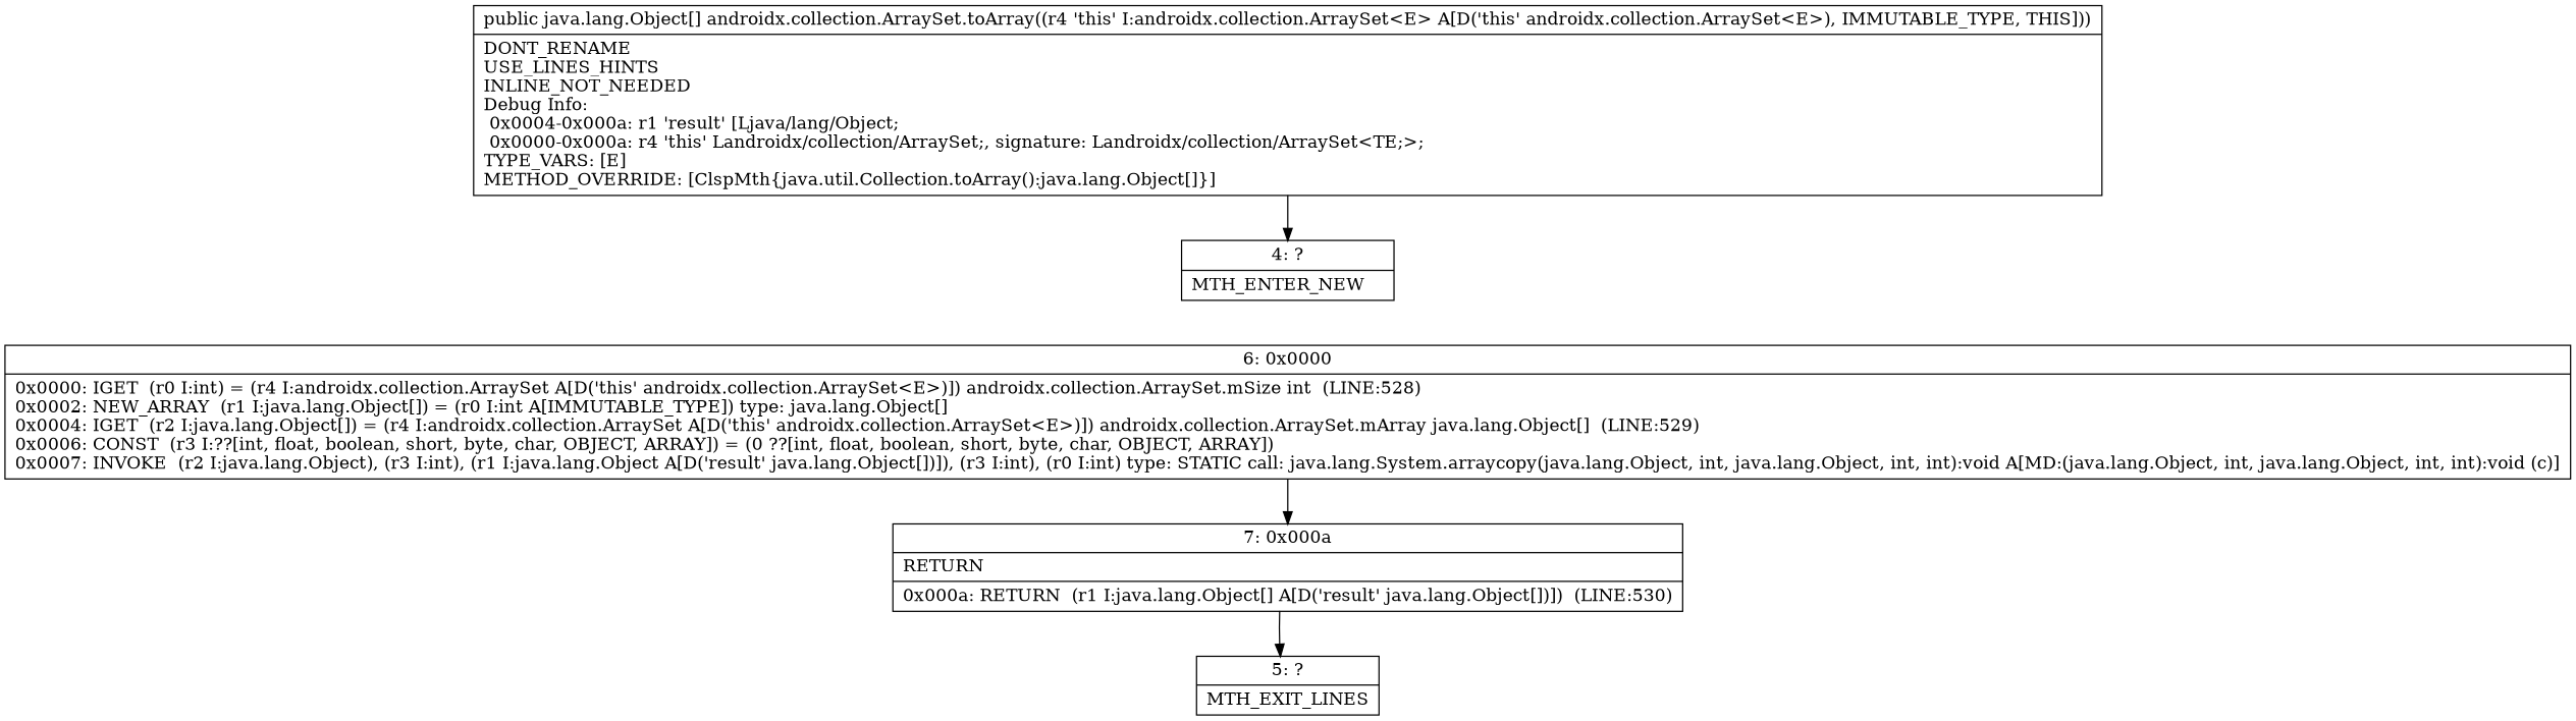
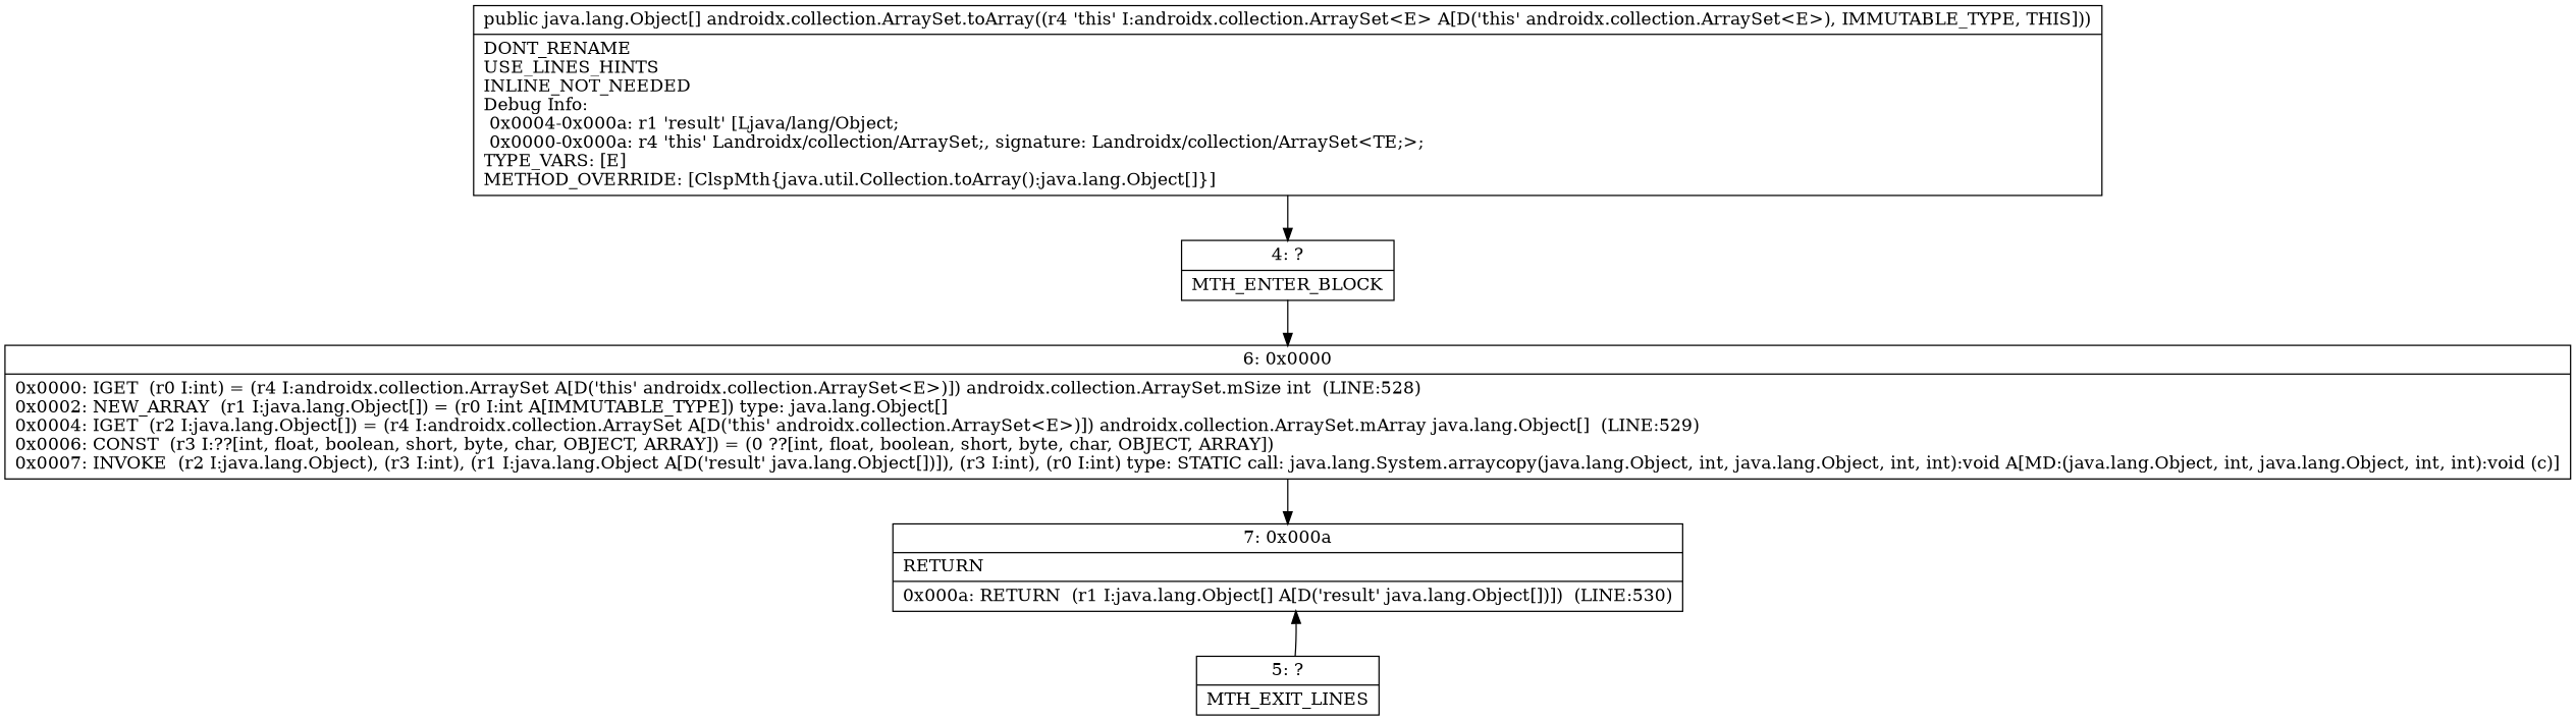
  digraph {
    node [shape=record]
-   n1 [label="{4\:\ ?|MTH_ENTER_NEW\l}"]
+   n1 [label="{4\:\ ?|MTH_ENTER_BLOCK\l}"]
    n2 [label="{6\:\ 0x0000|0x0000: IGET  (r0 I:int) = (r4 I:androidx.collection.ArraySet A[D('this' androidx.collection.ArraySet\<E\>)]) androidx.collection.ArraySet.mSize int  (LINE:528)\l0x0002: NEW_ARRAY  (r1 I:java.lang.Object[]) = (r0 I:int A[IMMUTABLE_TYPE]) type: java.lang.Object[] \l0x0004: IGET  (r2 I:java.lang.Object[]) = (r4 I:androidx.collection.ArraySet A[D('this' androidx.collection.ArraySet\<E\>)]) androidx.collection.ArraySet.mArray java.lang.Object[]  (LINE:529)\l0x0006: CONST  (r3 I:??[int, float, boolean, short, byte, char, OBJECT, ARRAY]) = (0 ??[int, float, boolean, short, byte, char, OBJECT, ARRAY]) \l0x0007: INVOKE  (r2 I:java.lang.Object), (r3 I:int), (r1 I:java.lang.Object A[D('result' java.lang.Object[])]), (r3 I:int), (r0 I:int) type: STATIC call: java.lang.System.arraycopy(java.lang.Object, int, java.lang.Object, int, int):void A[MD:(java.lang.Object, int, java.lang.Object, int, int):void (c)]\l}"]
    n3 [label="{7\:\ 0x000a|RETURN\l|0x000a: RETURN  (r1 I:java.lang.Object[] A[D('result' java.lang.Object[])])  (LINE:530)\l}"]
    n4 [label="{5\:\ ?|MTH_EXIT_LINES\l}"]
    n5 [label="{public java.lang.Object[] androidx.collection.ArraySet.toArray((r4 'this' I:androidx.collection.ArraySet\<E\> A[D('this' androidx.collection.ArraySet\<E\>), IMMUTABLE_TYPE, THIS]))  | DONT_RENAME\lUSE_LINES_HINTS\lINLINE_NOT_NEEDED\lDebug Info:\l  0x0004\-0x000a: r1 'result' [Ljava\/lang\/Object;\l  0x0000\-0x000a: r4 'this' Landroidx\/collection\/ArraySet;, signature: Landroidx\/collection\/ArraySet\<TE;\>;\lTYPE_VARS: [E]\lMETHOD_OVERRIDE: [ClspMth\{java.util.Collection.toArray():java.lang.Object[]\}]\l}"]
+   n1 -> n2
    n2 -> n3
-   n3 -> n4
+   n4 -> n3
    n5 -> n1
  }
